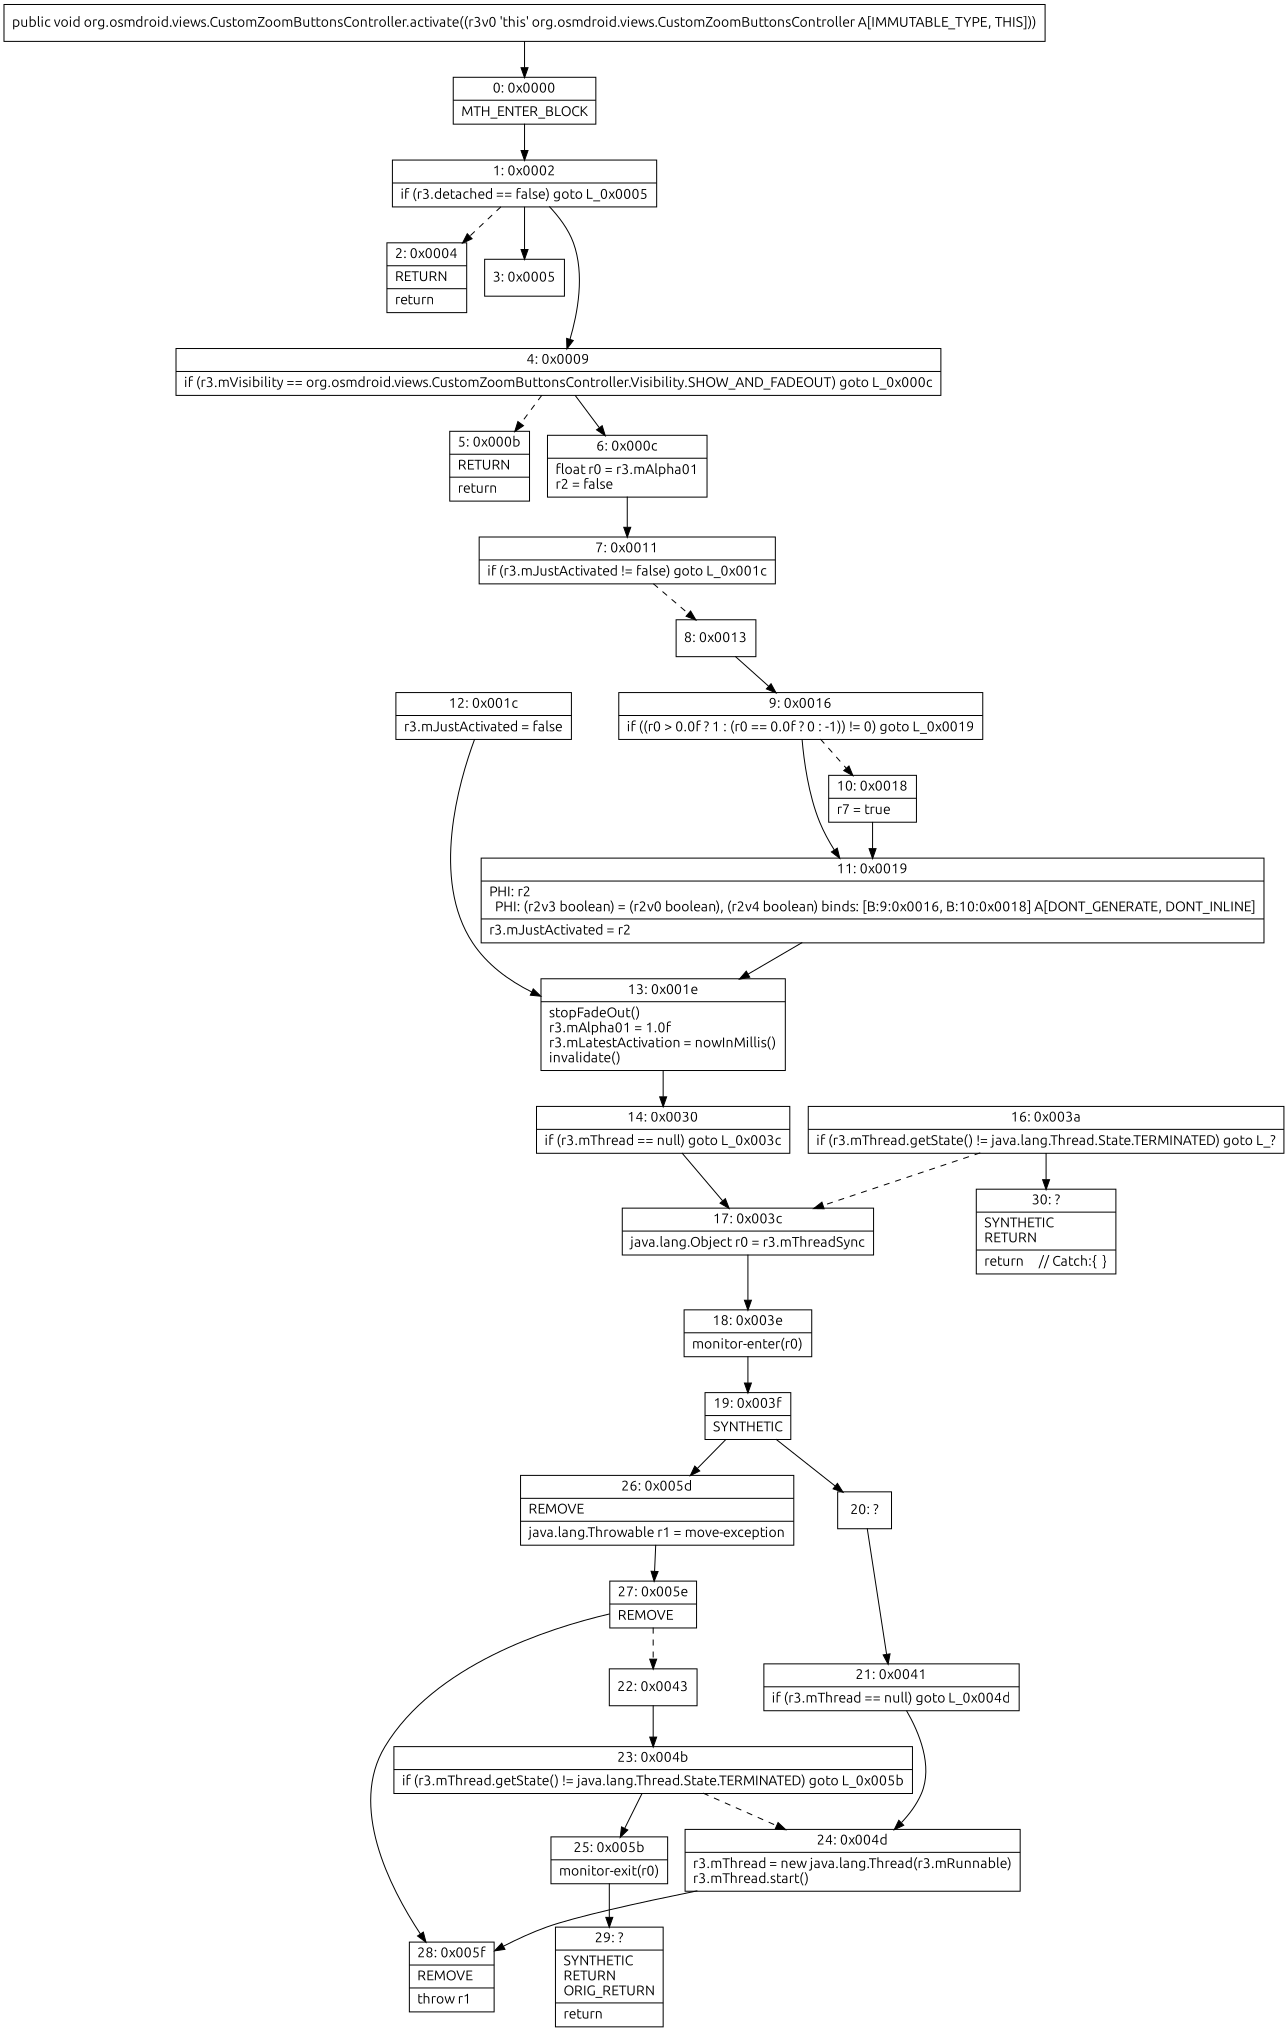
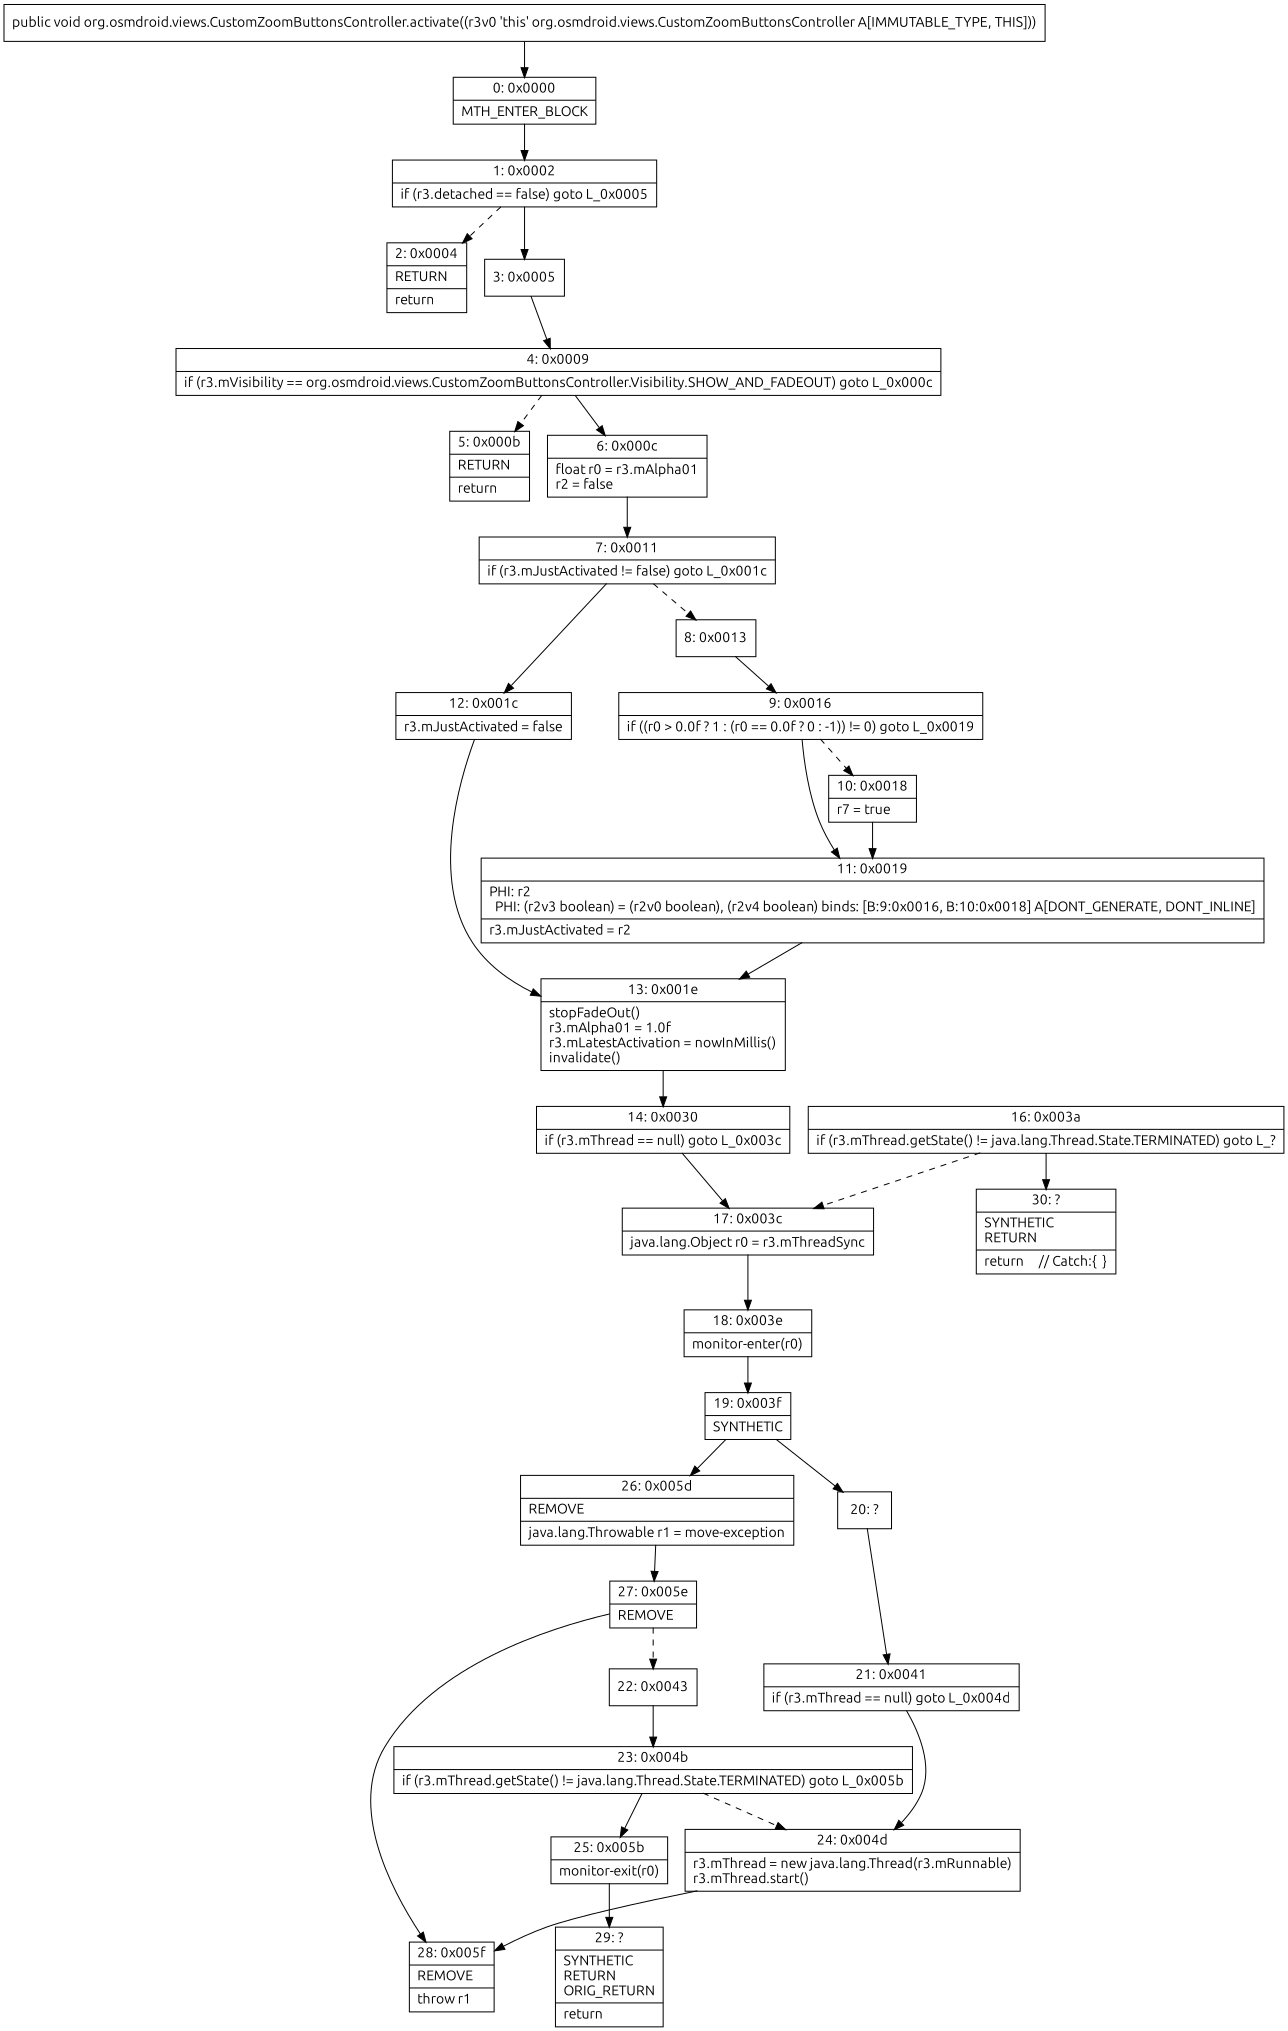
  digraph {
    fontname=Ubuntu
    node [fontname=Ubuntu shape=record]
    edge [fontname=Ubuntu]
    n1 [label="{0\:\ 0x0000|MTH_ENTER_BLOCK\l}"]
    n2 [label="{1\:\ 0x0002|if (r3.detached == false) goto L_0x0005\l}"]
    n3 [label="{2\:\ 0x0004|RETURN\l|return\l}"]
    n4 [label="{3\:\ 0x0005}"]
    n5 [label="{4\:\ 0x0009|if (r3.mVisibility == org.osmdroid.views.CustomZoomButtonsController.Visibility.SHOW_AND_FADEOUT) goto L_0x000c\l}"]
    n6 [label="{5\:\ 0x000b|RETURN\l|return\l}"]
    n7 [label="{6\:\ 0x000c|float r0 = r3.mAlpha01\lr2 = false\l}"]
    n8 [label="{7\:\ 0x0011|if (r3.mJustActivated != false) goto L_0x001c\l}"]
    n9 [label="{8\:\ 0x0013}"]
    n10 [label="{12\:\ 0x001c|r3.mJustActivated = false\l}"]
    n11 [label="{9\:\ 0x0016|if ((r0 \> 0.0f ? 1 : (r0 == 0.0f ? 0 : \-1)) != 0) goto L_0x0019\l}"]
    n12 [label="{13\:\ 0x001e|stopFadeOut()\lr3.mAlpha01 = 1.0f\lr3.mLatestActivation = nowInMillis()\linvalidate()\l}"]
    n13 [label="{10\:\ 0x0018|r7 = true\l}"]
    n14 [label="{11\:\ 0x0019|PHI: r2 \l  PHI: (r2v3 boolean) = (r2v0 boolean), (r2v4 boolean) binds: [B:9:0x0016, B:10:0x0018] A[DONT_GENERATE, DONT_INLINE]\l|r3.mJustActivated = r2\l}"]
    n15 [label="{14\:\ 0x0030|if (r3.mThread == null) goto L_0x003c\l}"]
    n16 [label="{17\:\ 0x003c|java.lang.Object r0 = r3.mThreadSync\l}"]
    n17 [label="{18\:\ 0x003e|monitor\-enter(r0)\l}"]
    n18 [label="{16\:\ 0x003a|if (r3.mThread.getState() != java.lang.Thread.State.TERMINATED) goto L_?\l}"]
    n19 [label="{30\:\ ?|SYNTHETIC\lRETURN\l|return     \/\/ Catch:\{  \}\l}"]
    n20 [label="{19\:\ 0x003f|SYNTHETIC\l}"]
    n21 [label="{20\:\ ?}"]
    n22 [label="{26\:\ 0x005d|REMOVE\l|java.lang.Throwable r1 = move\-exception\l}"]
    n23 [label="{21\:\ 0x0041|if (r3.mThread == null) goto L_0x004d\l}"]
    n24 [label="{27\:\ 0x005e|REMOVE\l}"]
    n25 [label="{24\:\ 0x004d|r3.mThread = new java.lang.Thread(r3.mRunnable)\lr3.mThread.start()\l}"]
    n26 [label="{22\:\ 0x0043}"]
    n27 [label="{23\:\ 0x004b|if (r3.mThread.getState() != java.lang.Thread.State.TERMINATED) goto L_0x005b\l}"]
    n28 [label="{28\:\ 0x005f|REMOVE\l|throw r1\l}"]
    n29 [label="{25\:\ 0x005b|monitor\-exit(r0)\l}"]
    n30 [label="{29\:\ ?|SYNTHETIC\lRETURN\lORIG_RETURN\l|return\l}"]
    n31 [label="{public void org.osmdroid.views.CustomZoomButtonsController.activate((r3v0 'this' org.osmdroid.views.CustomZoomButtonsController A[IMMUTABLE_TYPE, THIS])) }"]
    n1 -> n2
    n2 -> n3 [style=dashed]
    n2 -> n4
-   n2 -> n5
+   n4 -> n5
    n5 -> n6 [style=dashed]
    n5 -> n7
    n7 -> n8
    n8 -> n9 [style=dashed]
+   n8 -> n10
    n9 -> n11
    n10 -> n12
    n11 -> n13 [style=dashed]
    n11 -> n14
    n12 -> n15
    n13 -> n14
    n14 -> n12
    n15 -> n16
    n16 -> n17
    n17 -> n20
    n18 -> n16 [style=dashed]
    n18 -> n19
    n20 -> n21
    n20 -> n22
    n21 -> n23
    n22 -> n24
    n23 -> n25
    n24 -> n26 [style=dashed]
    n24 -> n28
    n25 -> n28
    n26 -> n27
    n27 -> n25 [style=dashed]
    n27 -> n29
    n29 -> n30
    n31 -> n1
  }
